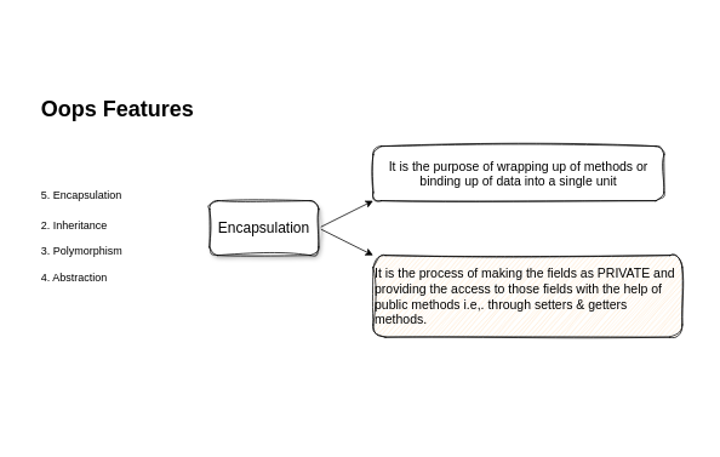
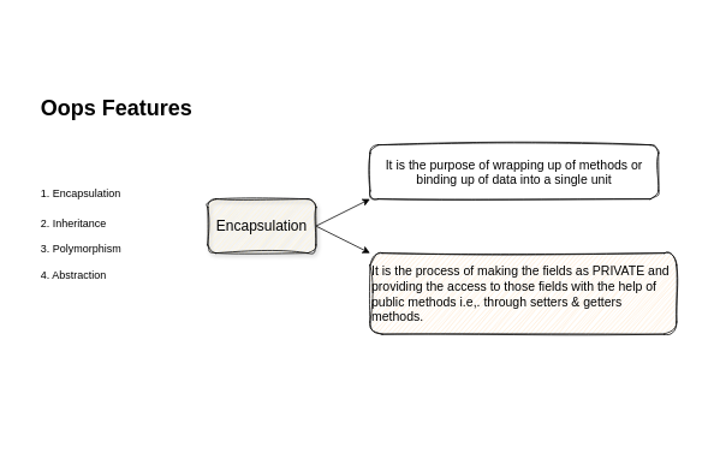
  <mxCell id="0" />
  <mxCell id="1" parent="0" />
  <mxCell id="2" value="" style="group" vertex="1" connectable="0" parent="1"><mxGeometry x="20" y="20" width="750" height="460" as="geometry" /></mxCell>
  <mxCell id="3" value="" style="rounded=0;whiteSpace=wrap;html=1;strokeColor=#FFFFFF;" parent="2" vertex="1"><mxGeometry width="750" height="460" as="geometry" /></mxCell>
- <mxCell id="4" value="&lt;h1&gt;&lt;span style=&quot;background-color: initial;&quot;&gt;Oops Features&lt;/span&gt;&lt;/h1&gt;&lt;h1&gt;&lt;span style=&quot;background-color: initial; font-size: 12px; font-weight: normal;&quot;&gt;&lt;br&gt;&lt;/span&gt;&lt;/h1&gt;&lt;h1&gt;&lt;span style=&quot;font-size: 12px; font-weight: 400;&quot;&gt;5. Encapsulation&lt;/span&gt;&lt;/h1&gt;&lt;div&gt;&lt;span style=&quot;font-size: 12px; font-weight: 400;&quot;&gt;2. Inheritance&lt;/span&gt;&lt;/div&gt;&lt;div&gt;&lt;br&gt;&lt;/div&gt;&lt;div&gt;&lt;span style=&quot;font-size: 12px; font-weight: 400;&quot;&gt;3. Polymorphism&lt;/span&gt;&lt;/div&gt;&lt;div&gt;&lt;br&gt;&lt;/div&gt;&lt;div&gt;&lt;span style=&quot;font-size: 12px; font-weight: 400;&quot;&gt;4. Abstraction&lt;/span&gt;&lt;/div&gt;" style="text;html=1;strokeColor=none;fillColor=none;spacing=5;spacingTop=-20;whiteSpace=wrap;overflow=hidden;rounded=0;sketch=1;curveFitting=1;jiggle=2;" parent="2" vertex="1"><mxGeometry x="20" y="80" width="270" height="290" as="geometry" /></mxCell>
+ <mxCell id="4" value="&lt;h1&gt;&lt;span style=&quot;background-color: initial;&quot;&gt;Oops Features&lt;/span&gt;&lt;/h1&gt;&lt;h1&gt;&lt;span style=&quot;background-color: initial; font-size: 12px; font-weight: normal;&quot;&gt;&lt;br&gt;&lt;/span&gt;&lt;/h1&gt;&lt;h1&gt;&lt;span style=&quot;font-size: 12px; font-weight: 400;&quot;&gt;1. Encapsulation&lt;/span&gt;&lt;/h1&gt;&lt;div&gt;&lt;span style=&quot;font-size: 12px; font-weight: 400;&quot;&gt;2. Inheritance&lt;/span&gt;&lt;/div&gt;&lt;div&gt;&lt;br&gt;&lt;/div&gt;&lt;div&gt;&lt;span style=&quot;font-size: 12px; font-weight: 400;&quot;&gt;3. Polymorphism&lt;/span&gt;&lt;/div&gt;&lt;div&gt;&lt;br&gt;&lt;/div&gt;&lt;div&gt;&lt;span style=&quot;font-size: 12px; font-weight: 400;&quot;&gt;4. Abstraction&lt;/span&gt;&lt;/div&gt;" style="text;html=1;strokeColor=none;fillColor=none;spacing=5;spacingTop=-20;whiteSpace=wrap;overflow=hidden;rounded=0;sketch=1;curveFitting=1;jiggle=2;" parent="2" vertex="1"><mxGeometry x="20" y="80" width="270" height="290" as="geometry" /></mxCell>
  <mxCell id="5" value="" style="group" vertex="1" connectable="0" parent="2"><mxGeometry x="210" y="140" width="520" height="210" as="geometry" /></mxCell>
  <mxCell id="6" value="" style="endArrow=classic;html=1;exitX=1;exitY=0.5;exitDx=0;exitDy=0;entryX=0;entryY=1;entryDx=0;entryDy=0;" parent="5" target="7" edge="1"><mxGeometry width="50" height="50" relative="1" as="geometry"><mxPoint x="120" y="90" as="sourcePoint" /><mxPoint x="180.0" y="70" as="targetPoint" /></mxGeometry></mxCell>
  <mxCell id="7" value="&lt;font style=&quot;font-size: 14px;&quot;&gt;It is the purpose of wrapping up of methods or binding up of data into a single unit&lt;/font&gt;" style="rounded=1;whiteSpace=wrap;html=1;glass=0;sketch=1;curveFitting=1;jiggle=2;" parent="5" vertex="1"><mxGeometry x="180" width="320" height="60" as="geometry" /></mxCell>
  <mxCell id="8" value="&lt;font style=&quot;font-size: 14px;&quot;&gt;It is the process of making the fields as PRIVATE and providing the access to those fields with the help of public methods i.e,. through setters &amp;amp; getters methods.&lt;/font&gt;" style="rounded=1;whiteSpace=wrap;html=1;align=left;sketch=1;curveFitting=1;jiggle=2;fillColor=#ffe6cc;" parent="5" vertex="1"><mxGeometry x="180" y="120" width="340" height="90" as="geometry" /></mxCell>
  <mxCell id="9" value="" style="endArrow=classic;html=1;exitX=1;exitY=0.5;exitDx=0;exitDy=0;entryX=0;entryY=0;entryDx=0;entryDy=0;" parent="5" target="8" edge="1"><mxGeometry width="50" height="50" relative="1" as="geometry"><mxPoint x="120" y="90" as="sourcePoint" /><mxPoint x="190.0" y="80" as="targetPoint" /></mxGeometry></mxCell>
- <mxCell id="10" value="&lt;font style=&quot;font-size: 16px;&quot;&gt;Encapsulation&lt;/font&gt;" style="rounded=1;whiteSpace=wrap;html=1;glass=0;shadow=1;sketch=1;curveFitting=1;jiggle=2;" parent="5" vertex="1"><mxGeometry y="60" width="120" height="60" as="geometry" /></mxCell>
+ <mxCell id="10" value="&lt;font style=&quot;font-size: 16px;&quot;&gt;Encapsulation&lt;/font&gt;" style="rounded=1;whiteSpace=wrap;html=1;glass=0;shadow=1;sketch=1;curveFitting=1;jiggle=2;fillColor=#fff2cc;" parent="5" vertex="1"><mxGeometry y="60" width="120" height="60" as="geometry" /></mxCell>
